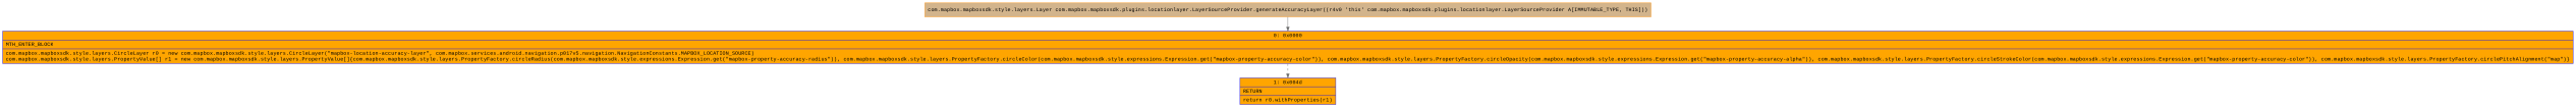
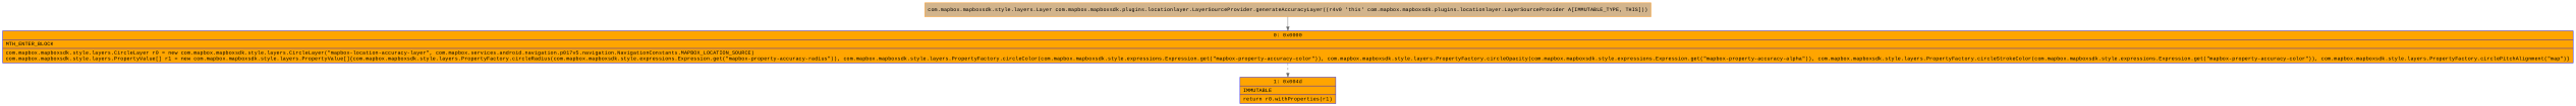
  digraph {
    fontname="Liberation Mono"
    node [shape=record style=filled fillcolor=orange color=blue fontname="Liberation Mono"]
    edge [color=gray40 fontname="Liberation Mono"]
    n1 [label="{0\:\ 0x0000|MTH_ENTER_BLOCK\l|com.mapbox.mapboxsdk.style.layers.CircleLayer r0 = new com.mapbox.mapboxsdk.style.layers.CircleLayer(\"mapbox\-location\-accuracy\-layer\", com.mapbox.services.android.navigation.p017v5.navigation.NavigationConstants.MAPBOX_LOCATION_SOURCE)\lcom.mapbox.mapboxsdk.style.layers.PropertyValue[] r1 = new com.mapbox.mapboxsdk.style.layers.PropertyValue[]\{com.mapbox.mapboxsdk.style.layers.PropertyFactory.circleRadius(com.mapbox.mapboxsdk.style.expressions.Expression.get(\"mapbox\-property\-accuracy\-radius\")), com.mapbox.mapboxsdk.style.layers.PropertyFactory.circleColor(com.mapbox.mapboxsdk.style.expressions.Expression.get(\"mapbox\-property\-accuracy\-color\")), com.mapbox.mapboxsdk.style.layers.PropertyFactory.circleOpacity(com.mapbox.mapboxsdk.style.expressions.Expression.get(\"mapbox\-property\-accuracy\-alpha\")), com.mapbox.mapboxsdk.style.layers.PropertyFactory.circleStrokeColor(com.mapbox.mapboxsdk.style.expressions.Expression.get(\"mapbox\-property\-accuracy\-color\")), com.mapbox.mapboxsdk.style.layers.PropertyFactory.circlePitchAlignment(\"map\")\}\l}"]
-   n2 [label="{1\:\ 0x004d|RETURN\l|return r0.withProperties(r1)\l}"]
+   n2 [label="{1\:\ 0x004d|IMMUTABLE\l|return r0.withProperties(r1)\l}"]
    n3 [label="{com.mapbox.mapboxsdk.style.layers.Layer com.mapbox.mapboxsdk.plugins.locationlayer.LayerSourceProvider.generateAccuracyLayer((r4v0 'this' com.mapbox.mapboxsdk.plugins.locationlayer.LayerSourceProvider A[IMMUTABLE_TYPE, THIS])) }" fillcolor=tan color=darkorange]
    n1 -> n2 [style=dashed]
    n3 -> n1 [style=solid]
  }
